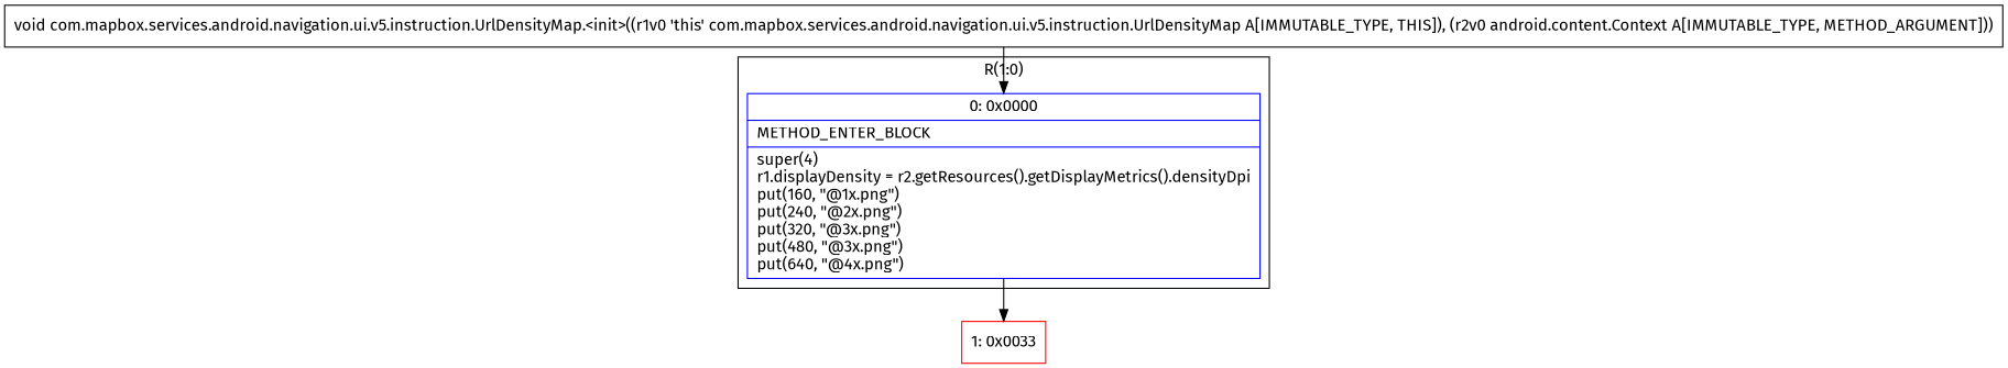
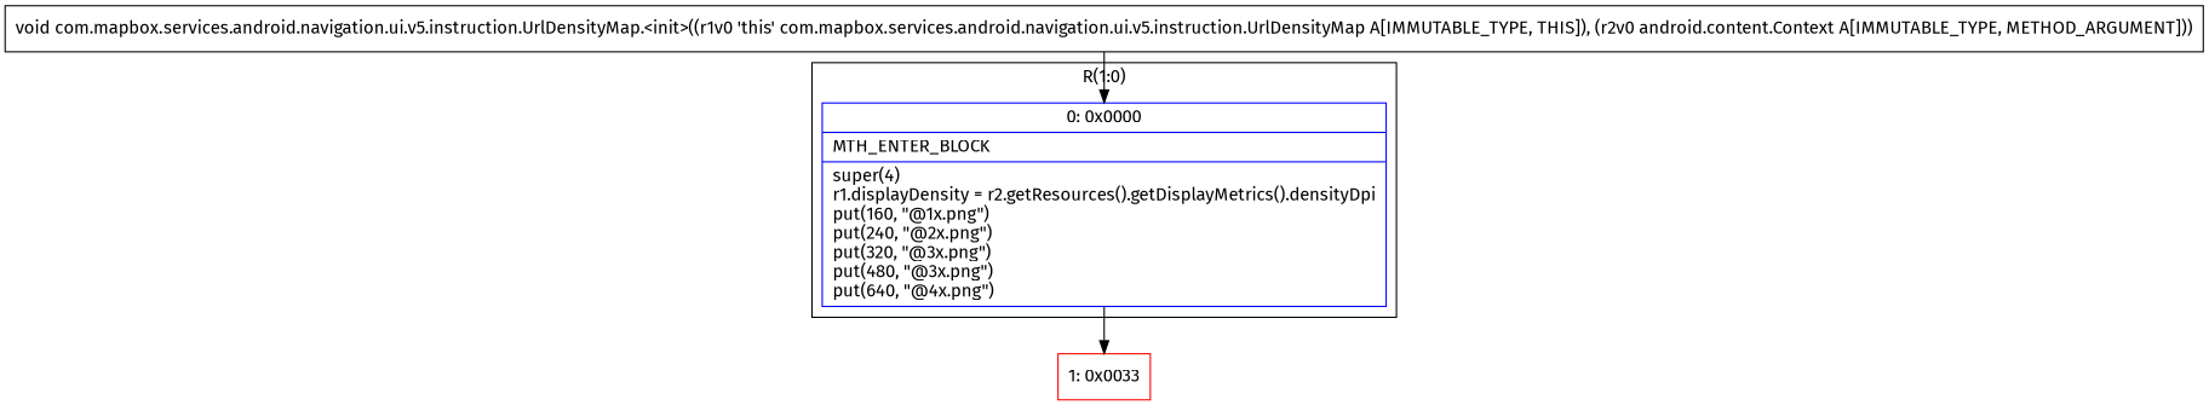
  digraph {
    fontname="Fira Sans"
    node [shape=record fontname="Fira Sans"]
    edge [fontname="Fira Sans"]
-   n1 [color=blue label="{0\:\ 0x0000|METHOD_ENTER_BLOCK\l|super(4)\lr1.displayDensity = r2.getResources().getDisplayMetrics().densityDpi\lput(160, \"@1x.png\")\lput(240, \"@2x.png\")\lput(320, \"@3x.png\")\lput(480, \"@3x.png\")\lput(640, \"@4x.png\")\l}"]
+   n1 [color=blue label="{0\:\ 0x0000|MTH_ENTER_BLOCK\l|super(4)\lr1.displayDensity = r2.getResources().getDisplayMetrics().densityDpi\lput(160, \"@1x.png\")\lput(240, \"@2x.png\")\lput(320, \"@3x.png\")\lput(480, \"@3x.png\")\lput(640, \"@4x.png\")\l}"]
    n2 [color=red label="{1\:\ 0x0033}"]
    n3 [label="{void com.mapbox.services.android.navigation.ui.v5.instruction.UrlDensityMap.\<init\>((r1v0 'this' com.mapbox.services.android.navigation.ui.v5.instruction.UrlDensityMap A[IMMUTABLE_TYPE, THIS]), (r2v0 android.content.Context A[IMMUTABLE_TYPE, METHOD_ARGUMENT])) }"]
    subgraph cluster_1 {
      label="R(1:0)"
      n1
    }
    n1 -> n2
    n3 -> n1
  }
